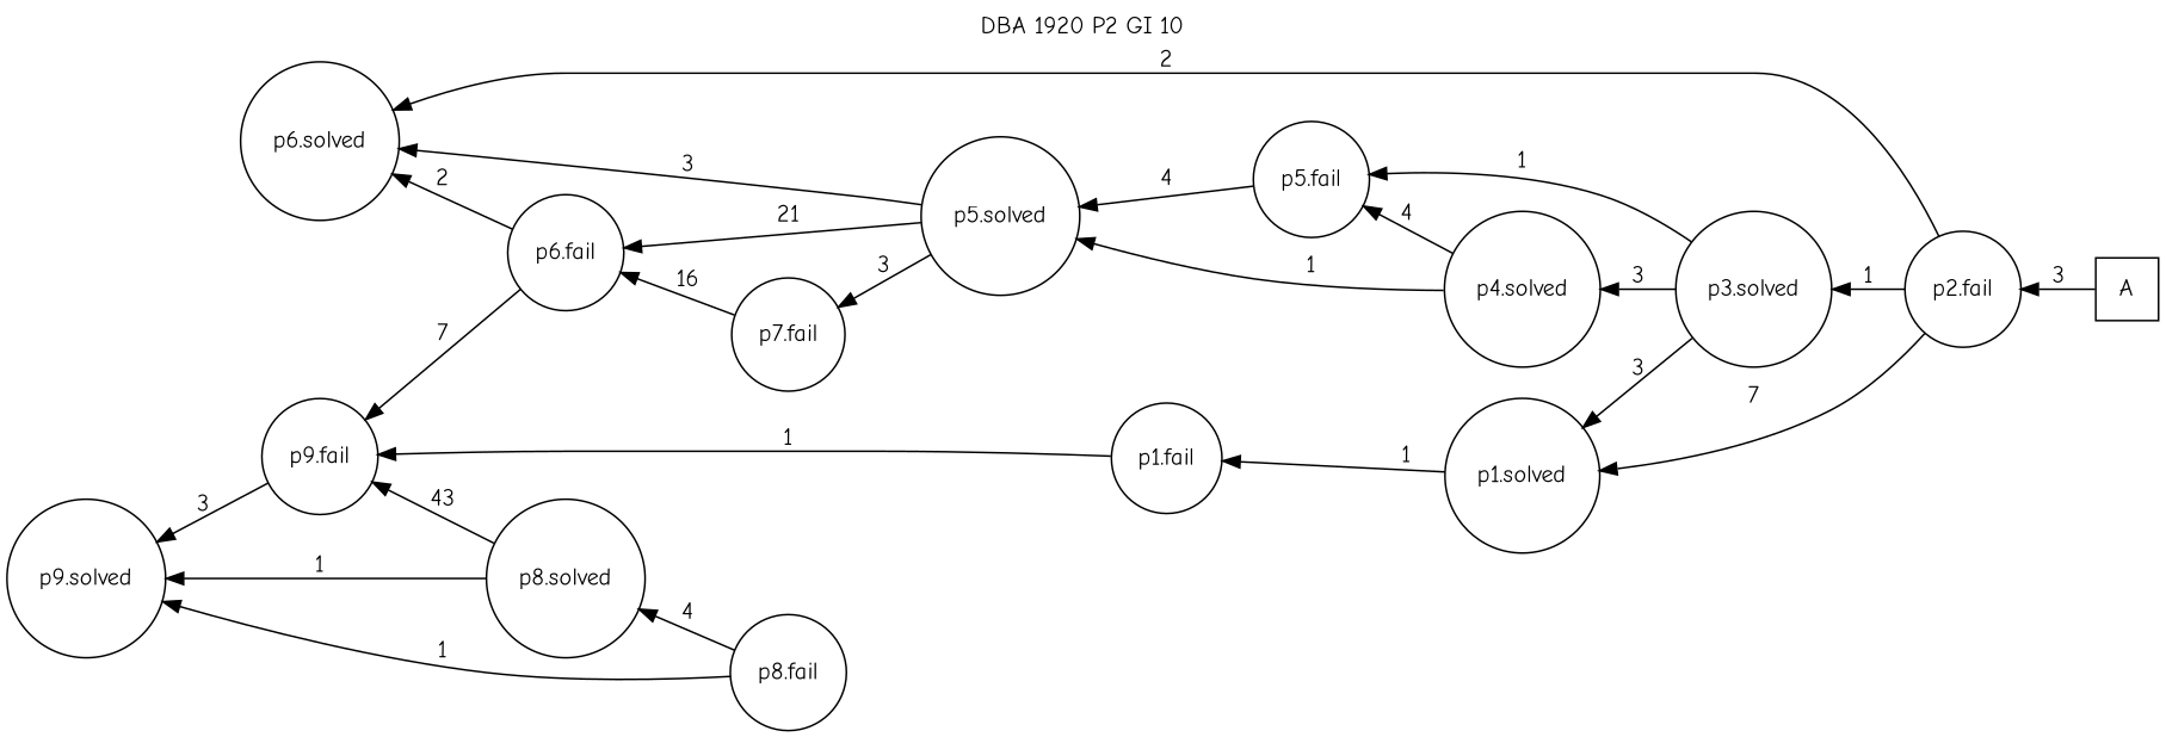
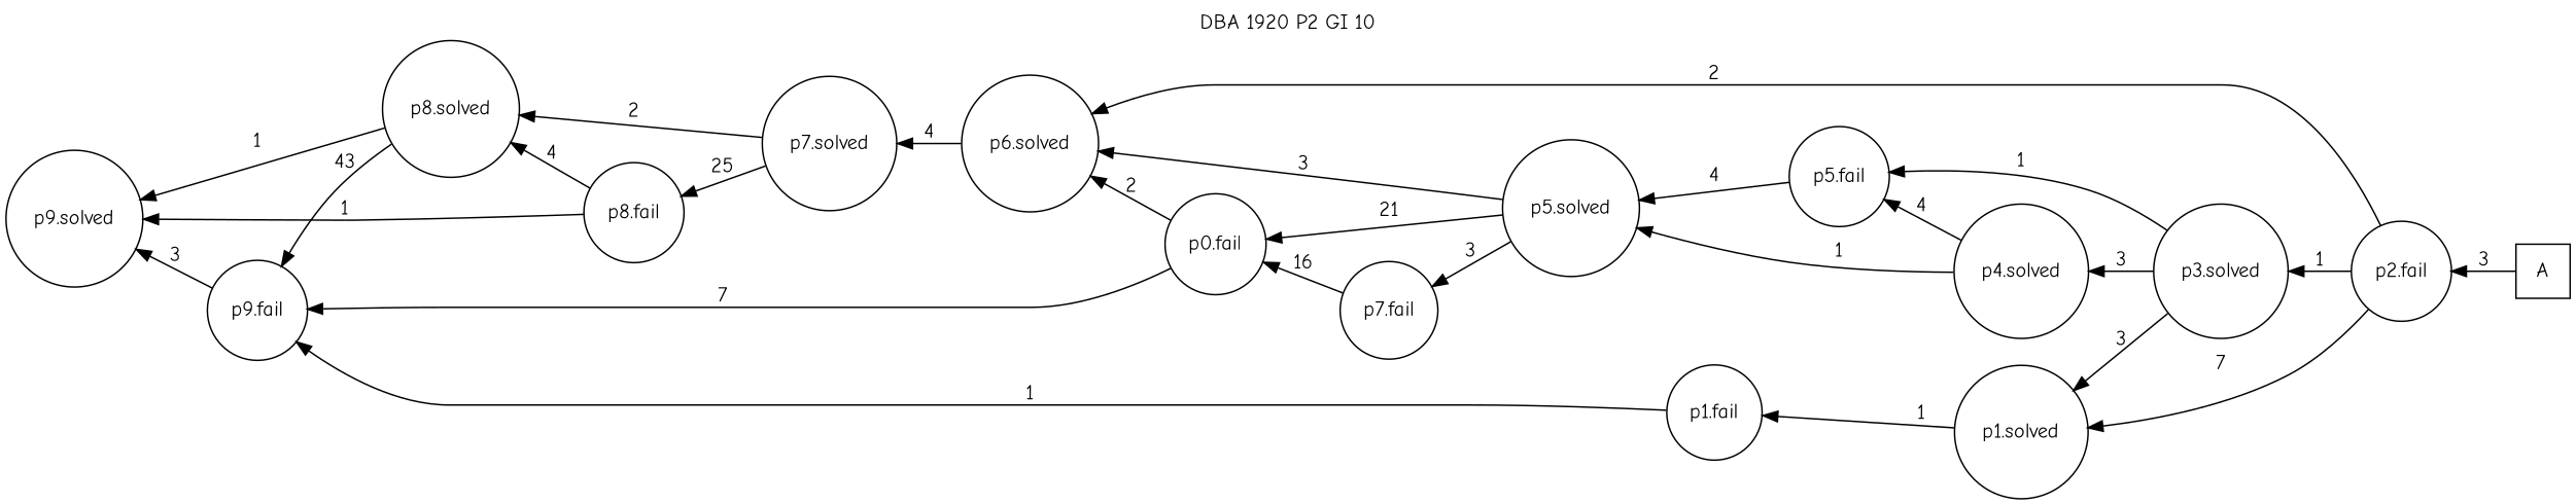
  digraph {
    fontname="Comic Neue"
    label=" DBA 1920 P2 GI 10 "
    labelloc=tl
    rankdir=RL
    node [fontname="Comic Neue" shape=circle]
    edge [fontname="Comic Neue"]
    n1 [label=A shape=square]
    n2 [label="p2.fail"]
    n3 [label="p1.solved"]
    n4 [label="p3.solved"]
    n5 [label="p6.solved"]
    n6 [label="p1.fail"]
    n7 [label="p4.solved"]
    n8 [label="p5.fail"]
+   n9 [label="p7.solved"]
    n10 [label="p9.fail"]
    n11 [label="p5.solved"]
    n12 [label="p7.fail"]
-   n13 [label="p6.fail"]
+   n13 [label="p0.fail"]
    n14 [label="p9.solved"]
    n15 [label="p8.fail"]
    n16 [label="p8.solved"]
    n1 -> n2 [label=3]
    n2 -> n3 [label=7]
    n2 -> n4 [label=1]
    n2 -> n5 [label=2]
    n3 -> n6 [label=1]
    n4 -> n3 [label=3]
    n4 -> n7 [label=3]
    n4 -> n8 [label=1]
+   n5 -> n9 [label=4]
    n6 -> n10 [label=1]
    n7 -> n8 [label=4]
    n7 -> n11 [label=1]
    n8 -> n11 [label=4]
+   n9 -> n15 [label=25]
+   n9 -> n16 [label=2]
    n10 -> n14 [label=3]
    n11 -> n5 [label=3]
    n11 -> n12 [label=3]
    n11 -> n13 [label=21]
    n12 -> n13 [label=16]
    n13 -> n5 [label=2]
    n13 -> n10 [label=7]
    n15 -> n14 [label=1]
    n15 -> n16 [label=4]
    n16 -> n10 [label=43]
    n16 -> n14 [label=1]
  }
